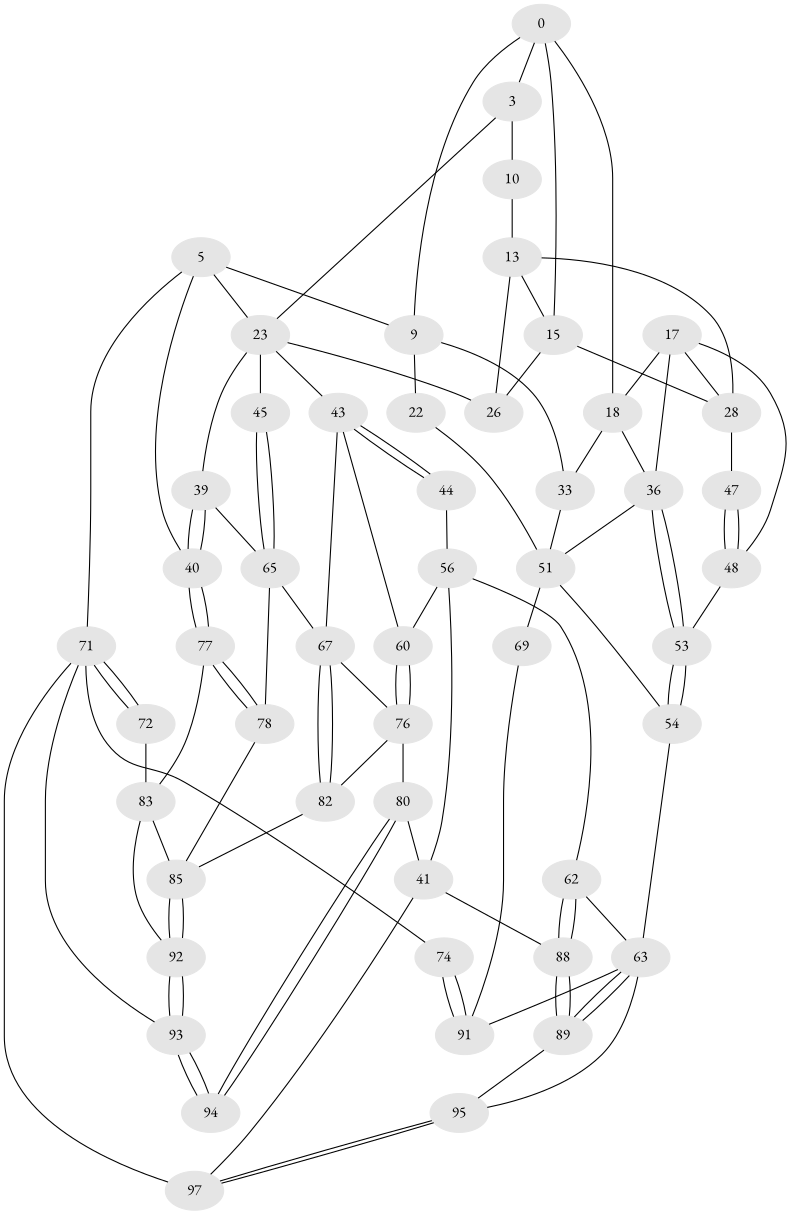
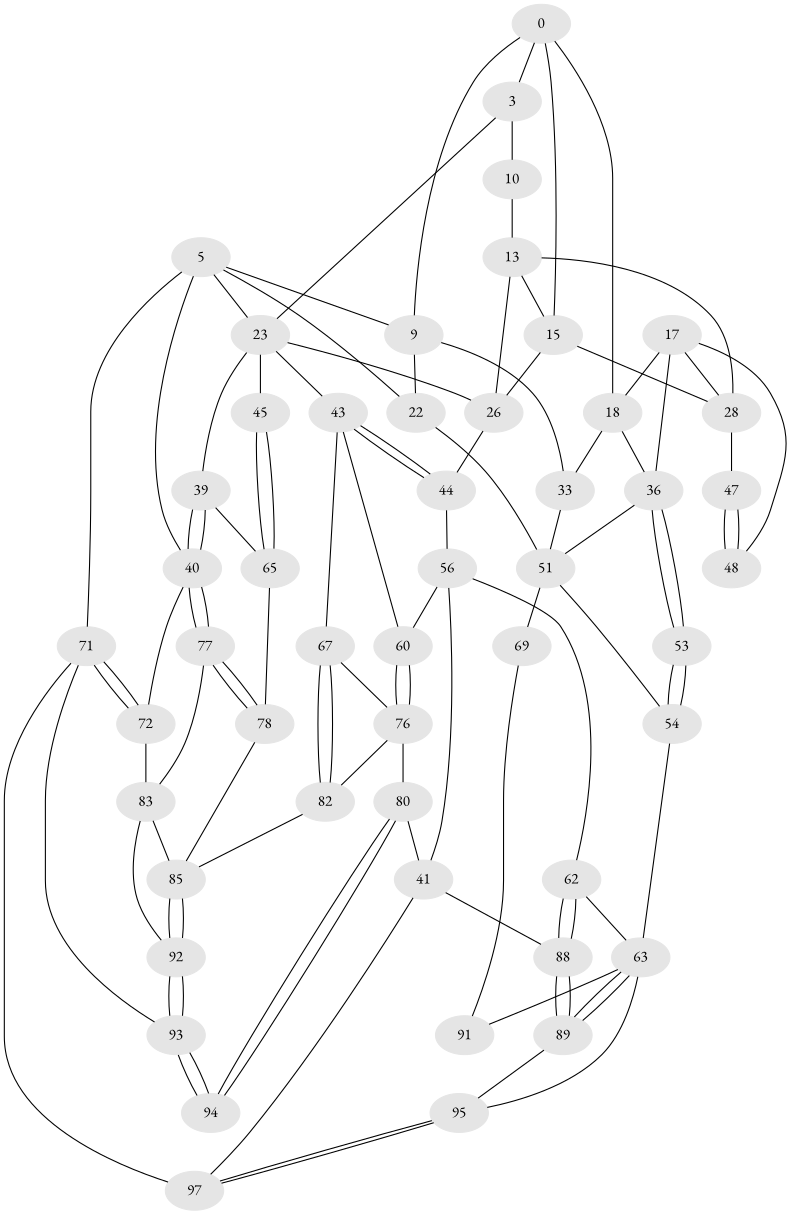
  graph {
    fontname="EB Garamond"
    node [color=gray90 fontname="EB Garamond" style=filled]
    edge [fontname="EB Garamond"]
    n1 [label=0 super="+2+8"]
    3 [super="+4"]
    9 [super="+21"]
    15 [super="+16+27"]
    18 [super="+32"]
    10 [super="+11"]
    23 [super="+24"]
    22
    33
    26 [super="+30"]
    28 [super="+46"]
    36 [super="+37"]
    5 [super="+34+6"]
    40 [super="+41"]
    71 [super="+75+102"]
    13 [super="+14+19"]
    39
    43 [super="+59"]
    45
    51 [super="+55+52"]
    72 [super="+73"]
    77
-   74
    93
    97 [super="+101+98"]
    44 [super="+50"]
    17 [super="+29"]
    48
    47
    53
    54
    69 [super="+70"]
    65 [super="+66"]
    60
    67 [super="+68"]
    56 [super="+57"]
    78
    83 [super="+84"]
    76 [super="+79"]
    82
    62
    n42 [label=41 super="+87"]
    63 [super="+64"]
    91
    89
    95
    88
    80
    85 [super="+86"]
    94
    92
    n1 -- 3
    n1 -- 9
    n1 -- 15
    n1 -- 18
    3 -- 10
    3 -- 23
    9 -- 22
    9 -- 33
    15 -- 26
    15 -- 28
    18 -- 33
    18 -- 36
    10 -- 13 [weight=2]
    23 -- 26
    23 -- 39
    23 -- 43
    23 -- 45 [weight=2]
    22 -- 51
    33 -- 51
+   26 -- 44 [weight=2]
    28 -- 47
    36 -- 51
    36 -- 53
    36 -- 53
    5 -- 9
    5 -- 23
+   5 -- 22
    5 -- 40
    5 -- 71 [weight=2]
+   40 -- 72
    40 -- 77
    40 -- 77
    71 -- 72
    71 -- 72
-   71 -- 74
    71 -- 93
    71 -- 97 [weight=3]
    13 -- 15
    13 -- 26
    13 -- 28
    39 -- 40
    39 -- 40
    39 -- 65
    43 -- 44
    43 -- 44
    43 -- 60
    43 -- 67
    45 -- 65
    45 -- 65
    51 -- 54
    51 -- 69 [weight=2]
    72 -- 83 [weight=2]
    77 -- 78
    77 -- 78
    77 -- 83
-   74 -- 91
-   74 -- 91
    93 -- 94
    93 -- 94
    44 -- 56
    17 -- 18
    17 -- 28
    17 -- 36
    17 -- 48
-   48 -- 53
    47 -- 48
    47 -- 48
    53 -- 54
    53 -- 54
    54 -- 63
    69 -- 91
-   65 -- 67
    65 -- 78
    60 -- 76
    60 -- 76
    67 -- 76
    67 -- 82
    67 -- 82
    56 -- 60
    56 -- 62
    56 -- n42
    78 -- 85
    83 -- 85
    83 -- 92
    76 -- 82
    76 -- 80
    82 -- 85
    62 -- 63
    62 -- 88
    62 -- 88
    n42 -- 97
    n42 -- 88
    63 -- 91
    63 -- 89
    63 -- 89
    63 -- 95
    89 -- 95
    95 -- 97
    95 -- 97
    88 -- 89
    88 -- 89
    80 -- n42
    80 -- 94
    80 -- 94
    85 -- 92
    85 -- 92
    92 -- 93
    92 -- 93
  }
